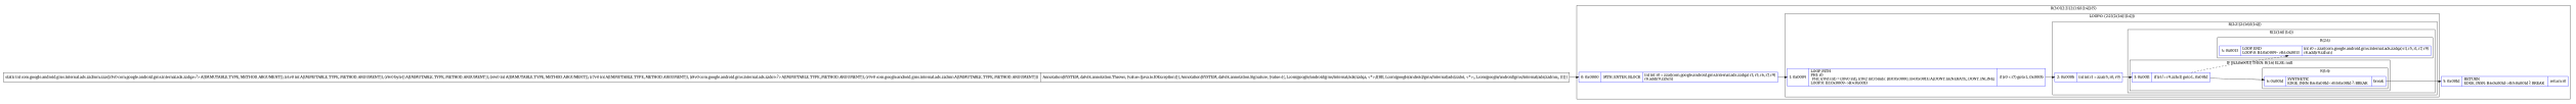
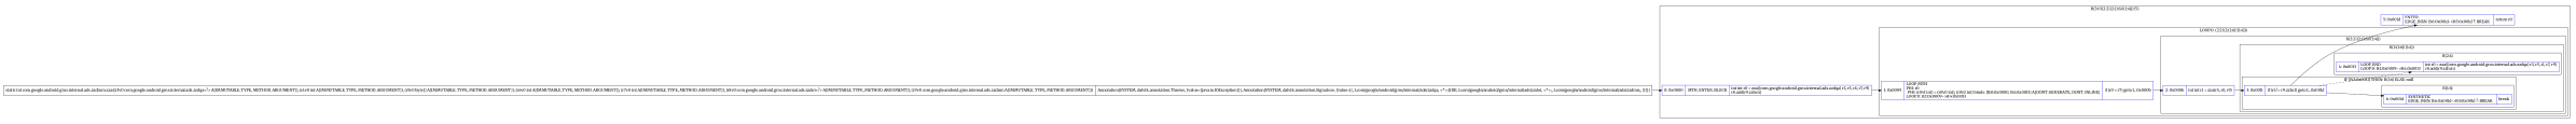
  digraph {
    fontname=Merriweather
    rankdir=LR
    node [color=blue fontname=Merriweather shape=record]
    edge [fontname=Merriweather]
    n1 [label="{6\:\ 0x001d|SYNTHETIC\lEDGE_INSN: B:6:0x001d\-\>B:5:0x001d ?: BREAK  \l|break\l}"]
    n2 [label="{3\:\ 0x0011|if (r4 != r9.zzhcl) goto L_0x001d\l}"]
    n3 [label="{4\:\ 0x0013|LOOP_END\lLOOP:0: B:1:0x0009\-\>B:4:0x0013\l|int r0 = zza((com.google.android.gms.internal.ads.zzdqa) r3, r5, r1, r7, r9)\lr8.add(r9.zzhcn)\l}"]
    n4 [label="{2\:\ 0x000b|int int r1 = zza(r5, r0, r9)\l}"]
    n5 [label="{1\:\ 0x0009|LOOP_MTH\lPHI: r0 \l  PHI: (r0v1 int) = (r0v0 int), (r0v2 int) binds: [B:0:0x0000, B:4:0x0013] A[DONT_GENERATE, DONT_INLINE]\lLOOP:0: B:1:0x0009\-\>B:4:0x0013\l|if (r0 \< r7) goto L_0x000b\l}"]
    n6 [label="{0\:\ 0x0000|MTH_ENTER_BLOCK\l|int int r0 = zza((com.google.android.gms.internal.ads.zzdqa) r3, r5, r6, r7, r9)\lr8.add(r9.zzhcn)\l}"]
-   n7 [label="{5\:\ 0x001d|RETURN\lEDGE_INSN: B:6:0x001d\-\>B:5:0x001d ?: BREAK  \l|return r0\l}"]
+   n7 [label="{5\:\ 0x001d|ENTER\lEDGE_INSN: B:6:0x001d\-\>B:5:0x001d ?: BREAK  \l|return r0\l}"]
    n8 [label="{static int com.google.android.gms.internal.ads.zzdmm.zza((r3v0 com.google.android.gms.internal.ads.zzdqa\<?\> A[IMMUTABLE_TYPE, METHOD_ARGUMENT]), (r4v0 int A[IMMUTABLE_TYPE, METHOD_ARGUMENT]), (r5v0 byte[] A[IMMUTABLE_TYPE, METHOD_ARGUMENT]), (r6v0 int A[IMMUTABLE_TYPE, METHOD_ARGUMENT]), (r7v0 int A[IMMUTABLE_TYPE, METHOD_ARGUMENT]), (r8v0 com.google.android.gms.internal.ads.zzdoi\<?\> A[IMMUTABLE_TYPE, METHOD_ARGUMENT]), (r9v0 com.google.android.gms.internal.ads.zzdmn A[IMMUTABLE_TYPE, METHOD_ARGUMENT]))  | Annotation[SYSTEM, dalvik.annotation.Throws, \{value=[java.io.IOException]\}], Annotation[SYSTEM, dalvik.annotation.Signature, \{value=[(, Lcom\/google\/android\/gms\/internal\/ads\/zzdqa, \<*\>;I[BII, Lcom\/google\/android\/gms\/internal\/ads\/zzdoi, \<*\>;, Lcom\/google\/android\/gms\/internal\/ads\/zzdmn;, )I]\}]\l}" color=""]
    subgraph cluster_1 {
      label="R(3:0|(2:2|(2:(1:6)|(1:4)))|5)"
      n6
      n7
      subgraph cluster_2 {
        label="LOOP:0: (2:2|(2:(1:6)|(1:4)))"
        n5
        subgraph cluster_3 {
          label="R(2:2|(2:(1:6)|(1:4)))"
          n4
          subgraph cluster_4 {
            label="R(2:(1:6)|(1:4))"
            subgraph cluster_5 {
              label="IF [B:3:0x0011] THEN: R(1:6) ELSE: null"
              n2
              subgraph cluster_6 {
                label="R(1:6)"
                n1
              }
            }
            subgraph cluster_7 {
              label="R(2:4)"
              n3
            }
          }
        }
      }
    }
-   n1 -> n7
+   n2 -> n7
    n2 -> n1
    n2 -> n3 [style=dashed]
    n4 -> n2
    n5 -> n4
    n6 -> n5
    n8 -> n6
  }
